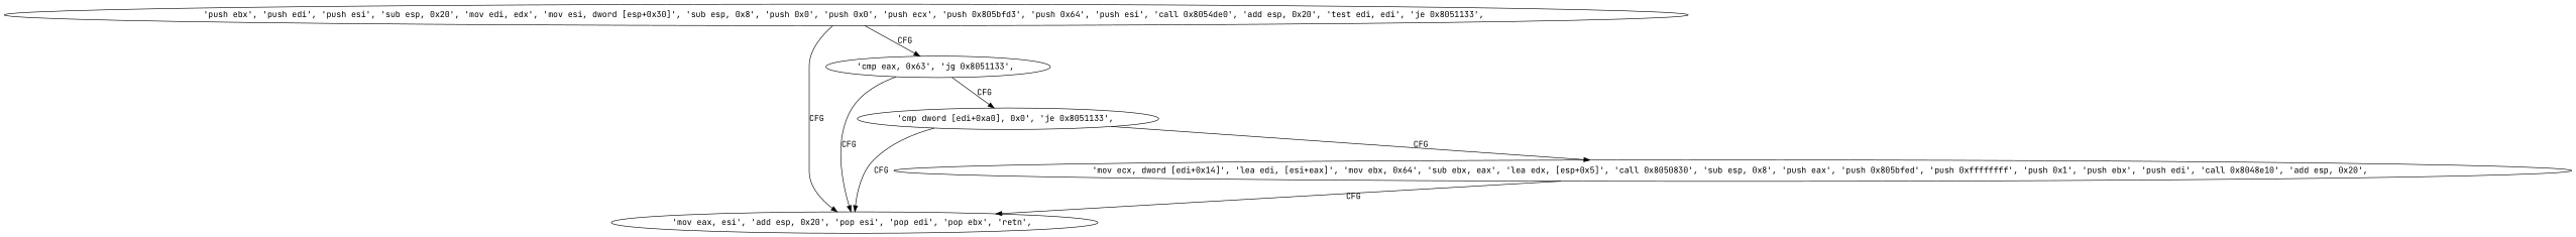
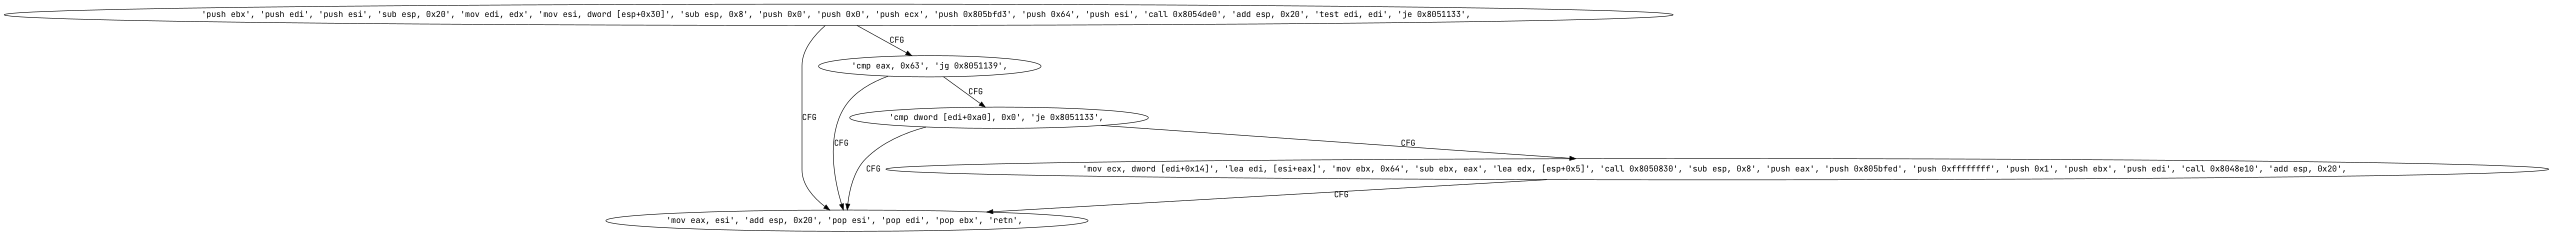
  digraph {
    fontname="JetBrains Mono"
    node [fontname="JetBrains Mono"]
    edge [fontname="JetBrains Mono"]
    n1 [label="'push ebx', 'push edi', 'push esi', 'sub esp, 0x20', 'mov edi, edx', 'mov esi, dword [esp+0x30]', 'sub esp, 0x8', 'push 0x0', 'push 0x0', 'push ecx', 'push 0x805bfd3', 'push 0x64', 'push esi', 'call 0x8054de0', 'add esp, 0x20', 'test edi, edi', 'je 0x8051133', "]
    n2 [label="'mov eax, esi', 'add esp, 0x20', 'pop esi', 'pop edi', 'pop ebx', 'retn', "]
-   n3 [label="'cmp eax, 0x63', 'jg 0x8051133', "]
+   n3 [label="'cmp eax, 0x63', 'jg 0x8051139',"]
    n4 [label="'cmp dword [edi+0xa0], 0x0', 'je 0x8051133', "]
    n5 [label="'mov ecx, dword [edi+0x14]', 'lea edi, [esi+eax]', 'mov ebx, 0x64', 'sub ebx, eax', 'lea edx, [esp+0x5]', 'call 0x8050830', 'sub esp, 0x8', 'push eax', 'push 0x805bfed', 'push 0xffffffff', 'push 0x1', 'push ebx', 'push edi', 'call 0x8048e10', 'add esp, 0x20', "]
    n1 -> n2 [label=CFG]
    n1 -> n3 [label=CFG]
    n3 -> n2 [label=CFG]
    n3 -> n4 [label=CFG]
    n4 -> n2 [label=CFG]
    n4 -> n5 [label=CFG]
    n5 -> n2 [label=CFG]
  }
